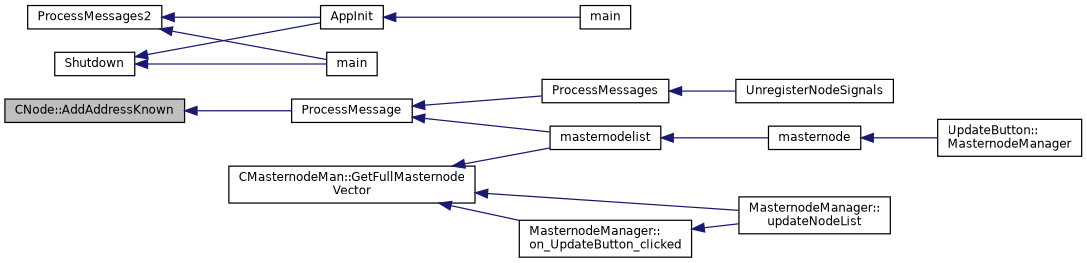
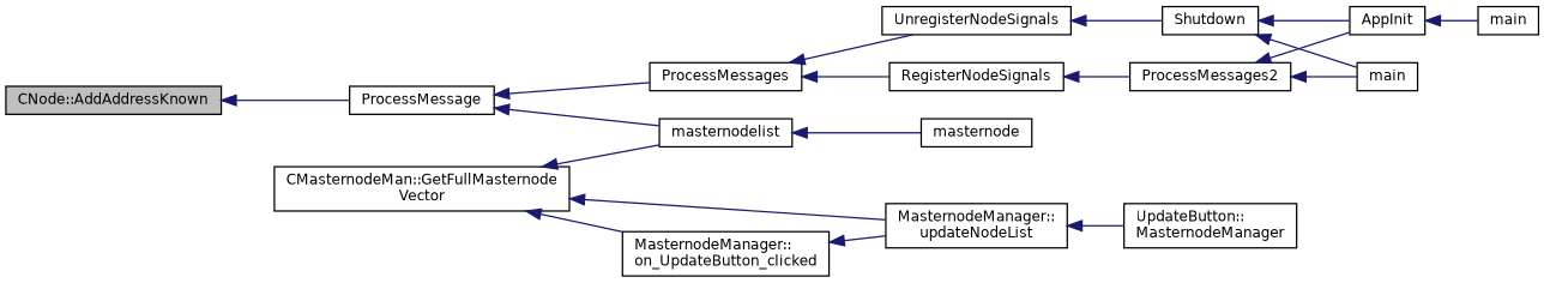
  digraph {
    rankdir=LR
    node [color=black fillcolor=white fontname=Helvetica fontsize=10 shape=record style=filled]
    edge [color=midnightblue dir=back fontname=Helvetica fontsize=10 labelfontname=Helvetica labelfontsize=10 style=solid]
    n1 [fillcolor=grey75 fontcolor=black height=0.2 label="CNode::AddAddressKnown" width=0.4]
    n2 [height=0.2 label=ProcessMessage width=0.4]
    n3 [height=0.2 label=ProcessMessages width=0.4]
    n4 [height=0.2 label=masternodelist width=0.4]
+   n5 [height=0.2 label=RegisterNodeSignals width=0.4]
    n6 [height=0.2 label=UnregisterNodeSignals width=0.4]
    n7 [height=0.2 label="CMasternodeMan::GetFullMasternode\lVector" width=0.4]
    n8 [height=0.2 label="MasternodeManager::\lupdateNodeList" width=0.4]
    n9 [height=0.2 label="MasternodeManager::\lon_UpdateButton_clicked" width=0.4]
    n10 [height=0.2 label=ProcessMessages2 width=0.4]
    n11 [height=0.2 label=Shutdown width=0.4]
    n12 [height=0.2 label=AppInit width=0.4]
    n13 [height=0.2 label=main width=0.4]
    n14 [height=0.2 label=main width=0.4]
    n15 [height=0.2 label="UpdateButton::\lMasternodeManager" width=0.4]
    n16 [height=0.2 label=masternode width=0.4]
    n1 -> n2
    n2 -> n3
    n2 -> n4
+   n3 -> n5
    n3 -> n6
    n4 -> n16
+   n5 -> n10
+   n6 -> n11
    n7 -> n4
    n7 -> n8
    n7 -> n9
-   n16 -> n15
+   n8 -> n15
    n9 -> n8
    n10 -> n12
    n10 -> n13
    n11 -> n12
    n11 -> n13
    n12 -> n14
  }
